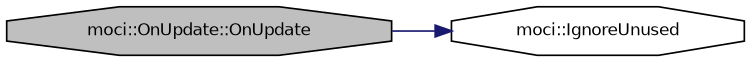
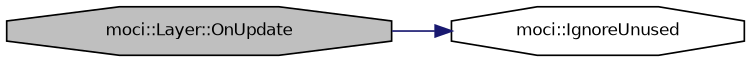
  digraph {
    rankdir=LR
    node [color=black fontname=Helvetica fontsize=10 shape=octagon style=filled]
-   n1 [fillcolor=grey75 fontcolor=black height=0.2 label="moci::OnUpdate::OnUpdate" width=0.4]
+   n1 [fillcolor=grey75 fontcolor=black height=0.2 label="moci::Layer::OnUpdate" width=0.4]
    n2 [fillcolor=white height=0.2 label="moci::IgnoreUnused" width=0.4]
    n1 -> n2 [color=midnightblue fontname=Helvetica fontsize=10 labelfontname=Helvetica labelfontsize=10 style=solid]
  }
